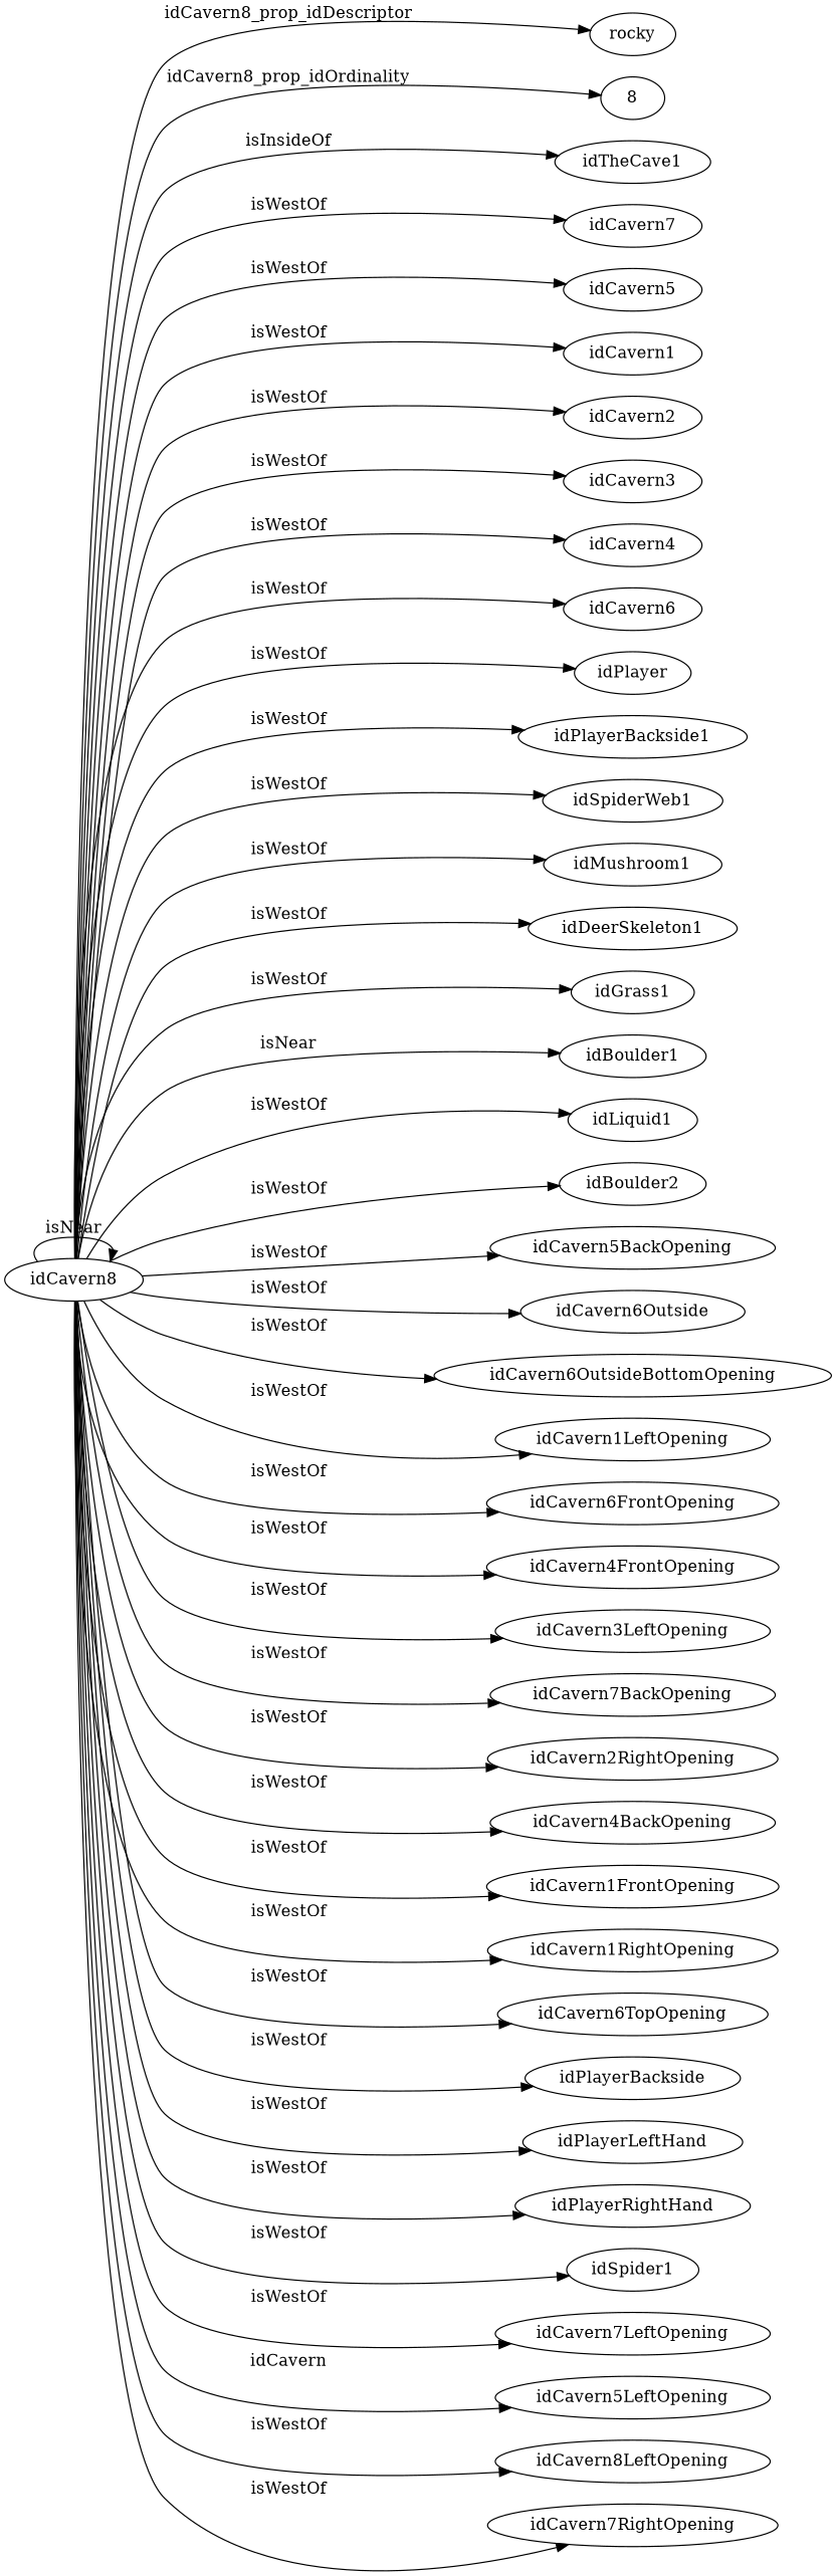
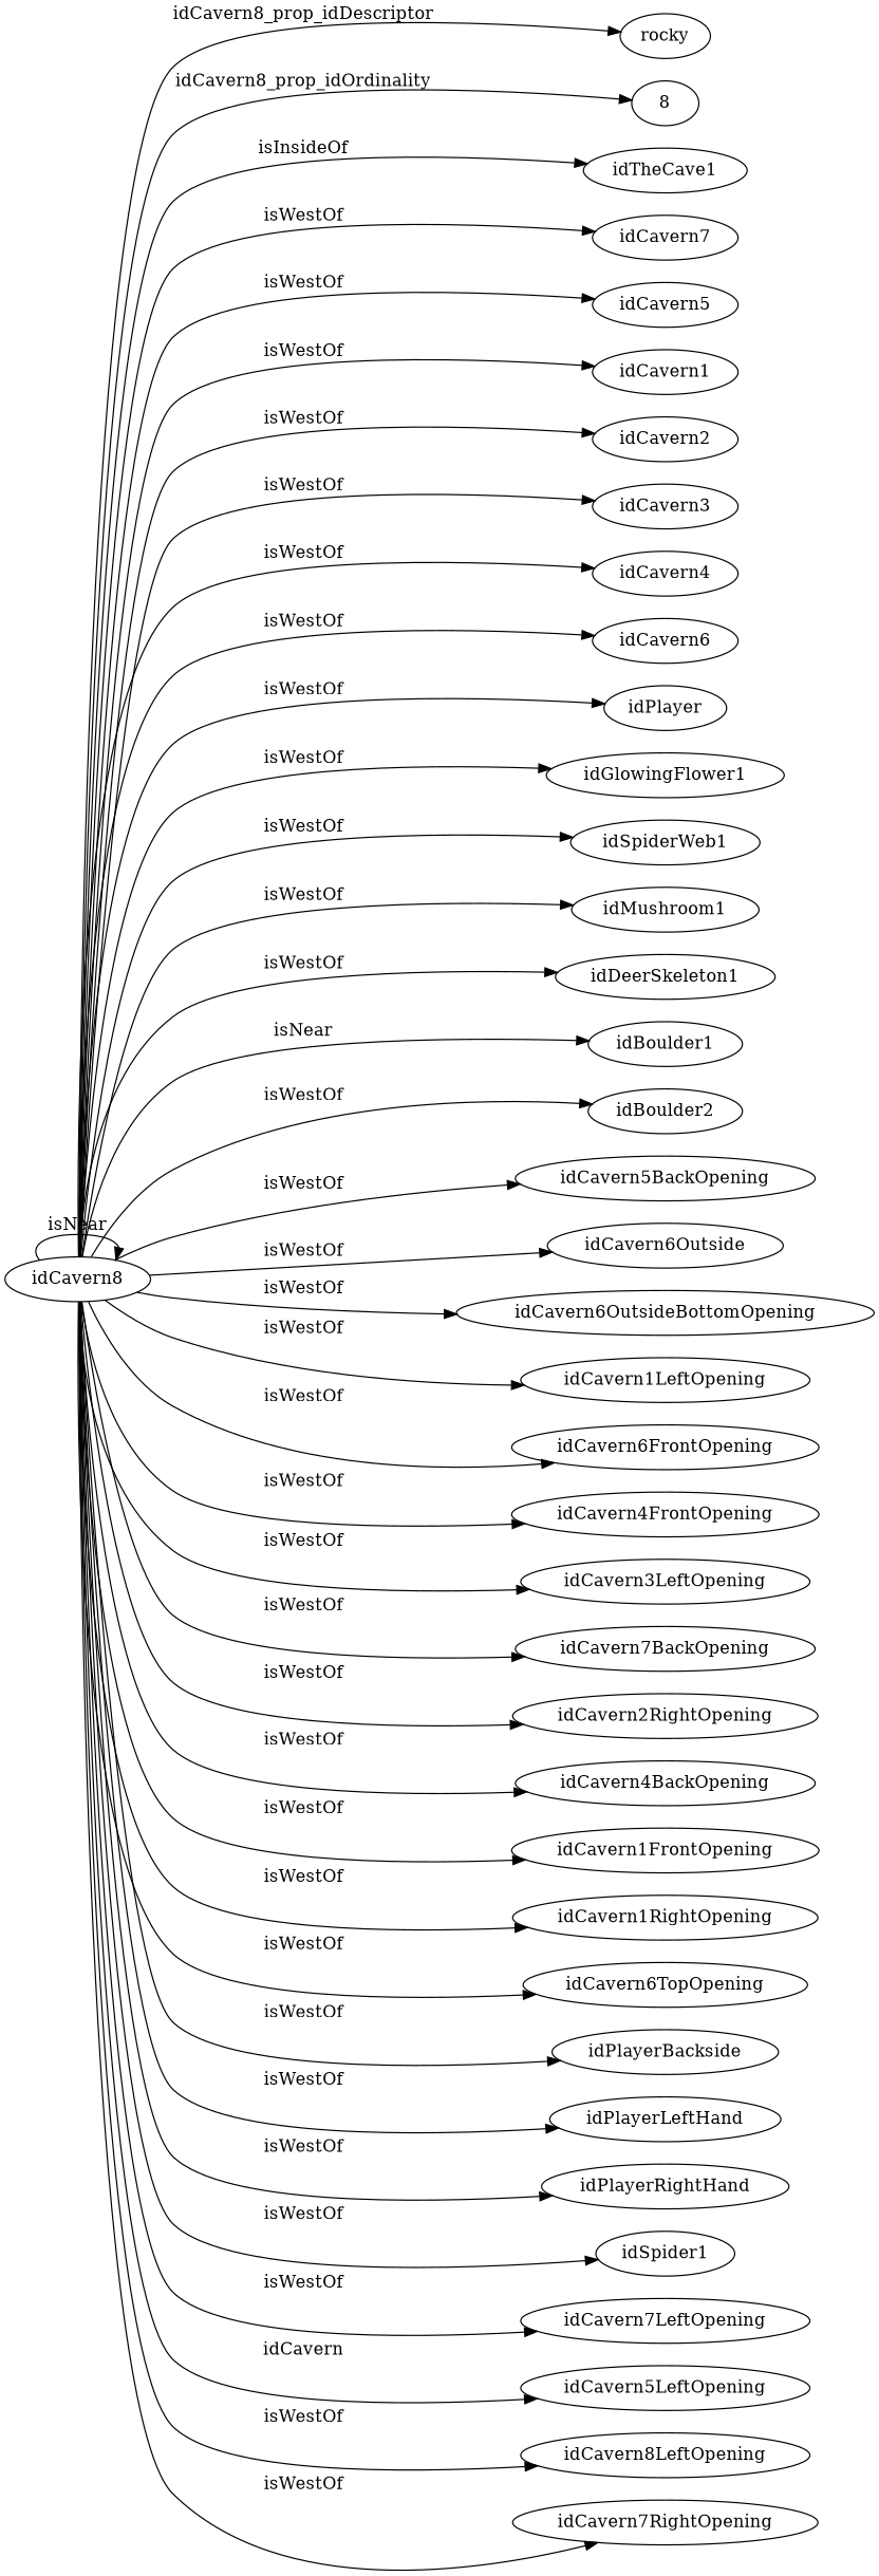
  digraph {
    rankdir=LR
    node [node_type=entity_node]
    edge [edge_type=relationship]
    idCavern8
    rocky [node_type=property_node]
    8 [node_type=property_node]
    idTheCave1
    idCavern7
    idCavern5
    idCavern1
    idCavern2
    idCavern3
    idCavern4
    idCavern6
    idPlayer
-   idGlowingFlower1 [label=idPlayerBackside1]
+   idGlowingFlower1
    idSpiderWeb1
    idMushroom1
    idDeerSkeleton1
-   idGrass1
    idBoulder1
-   idLiquid1
    idBoulder2
    idCavern5BackOpening
    idCavern6Outside
    idCavern6OutsideBottomOpening
    idCavern1LeftOpening
    idCavern6FrontOpening
    idCavern4FrontOpening
    idCavern3LeftOpening
    idCavern7BackOpening
    idCavern2RightOpening
    idCavern4BackOpening
    idCavern1FrontOpening
    idCavern1RightOpening
    idCavern6TopOpening
    idPlayerBackside
    idPlayerLeftHand
    idPlayerRightHand
    idSpider1
    idCavern7LeftOpening
    idCavern5LeftOpening
    n40 [label=idCavern8LeftOpening]
    idCavern7RightOpening
    idCavern8 -> idCavern8 [label=isNear]
    idCavern8 -> rocky [edge_type=property label=idCavern8_prop_idDescriptor]
    idCavern8 -> 8 [edge_type=property label=idCavern8_prop_idOrdinality]
    idCavern8 -> idTheCave1 [label=isInsideOf]
    idCavern8 -> idCavern7 [label=isWestOf]
    idCavern8 -> idCavern5 [label=isWestOf]
    idCavern8 -> idCavern1 [label=isWestOf]
    idCavern8 -> idCavern2 [label=isWestOf]
    idCavern8 -> idCavern3 [label=isWestOf]
    idCavern8 -> idCavern4 [label=isWestOf]
    idCavern8 -> idCavern6 [label=isWestOf]
    idCavern8 -> idPlayer [label=isWestOf]
    idCavern8 -> idGlowingFlower1 [label=isWestOf]
    idCavern8 -> idSpiderWeb1 [label=isWestOf]
    idCavern8 -> idMushroom1 [label=isWestOf]
    idCavern8 -> idDeerSkeleton1 [label=isWestOf]
-   idCavern8 -> idGrass1 [label=isWestOf]
    idCavern8 -> idBoulder1 [label=isNear]
-   idCavern8 -> idLiquid1 [label=isWestOf]
    idCavern8 -> idBoulder2 [label=isWestOf]
    idCavern8 -> idCavern5BackOpening [label=isWestOf]
    idCavern8 -> idCavern6Outside [label=isWestOf]
    idCavern8 -> idCavern6OutsideBottomOpening [label=isWestOf]
    idCavern8 -> idCavern1LeftOpening [label=isWestOf]
    idCavern8 -> idCavern6FrontOpening [label=isWestOf]
    idCavern8 -> idCavern4FrontOpening [label=isWestOf]
    idCavern8 -> idCavern3LeftOpening [label=isWestOf]
    idCavern8 -> idCavern7BackOpening [label=isWestOf]
    idCavern8 -> idCavern2RightOpening [label=isWestOf]
    idCavern8 -> idCavern4BackOpening [label=isWestOf]
    idCavern8 -> idCavern1FrontOpening [label=isWestOf]
    idCavern8 -> idCavern1RightOpening [label=isWestOf]
    idCavern8 -> idCavern6TopOpening [label=isWestOf]
    idCavern8 -> idPlayerBackside [label=isWestOf]
    idCavern8 -> idPlayerLeftHand [label=isWestOf]
    idCavern8 -> idPlayerRightHand [label=isWestOf]
    idCavern8 -> idSpider1 [label=isWestOf]
    idCavern8 -> idCavern7LeftOpening [label=isWestOf]
    idCavern8 -> idCavern5LeftOpening [label=idCavern]
    idCavern8 -> n40 [label=isWestOf]
    idCavern8 -> idCavern7RightOpening [label=isWestOf]
  }
